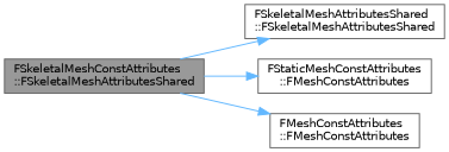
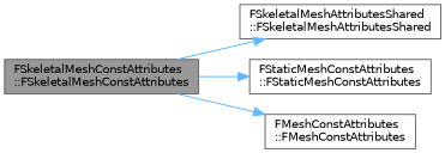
  digraph {
    rankdir=LR
    node [color=grey40 fillcolor=white fontname=Helvetica fontsize=10 shape=box style=filled]
    edge [color=steelblue1 fontname=Helvetica fontsize=10 labelfontname=Helvetica labelfontsize=10 style=solid]
-   n1 [color=gray40 fillcolor=grey60 fontcolor=black height=0.2 label="FSkeletalMeshConstAttributes\l::FSkeletalMeshAttributesShared" width=0.4]
+   n1 [color=gray40 fillcolor=grey60 fontcolor=black height=0.2 label="FSkeletalMeshConstAttributes\l::FSkeletalMeshConstAttributes" width=0.4]
    n2 [height=0.2 label="FSkeletalMeshAttributesShared\l::FSkeletalMeshAttributesShared" width=0.4]
-   n3 [height=0.2 label="FStaticMeshConstAttributes\l::FMeshConstAttributes" width=0.4]
+   n3 [height=0.2 label="FStaticMeshConstAttributes\l::FStaticMeshConstAttributes" width=0.4]
    n4 [height=0.2 label="FMeshConstAttributes\l::FMeshConstAttributes" width=0.4]
    n1 -> n2
    n1 -> n3
    n1 -> n4
  }
